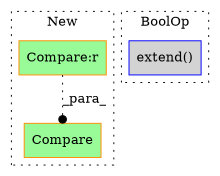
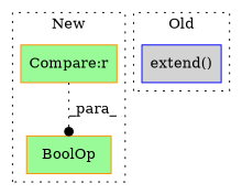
  digraph {
    node [s=1457 shape=box style=filled fillcolor=palegreen color=darkorange]
-   n1 [a=72 l=14 label=Compare]
+   n1 [a=72 l=14 label=BoolOp]
    n2 [a=40 l=31 label="Compare:r"]
    n3 [a=75 l="19,1" label="extend()" s="2232,2272" fillcolor=lightgrey color=blue]
    subgraph cluster_1 {
      label=New
      style=dotted
      n1
      n2
    }
    subgraph cluster_2 {
-     label=BoolOp
+     label=Old
      style=dotted
      n3
    }
    n2 -> n1 [label=_para_ style=dotted arrowhead=dot]
  }
